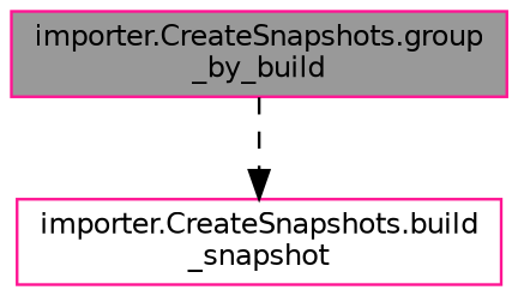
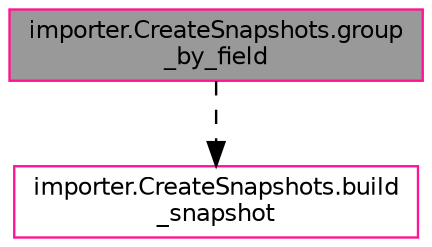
  digraph {
    rankdir=TB
    node [color=deeppink fontname=Helvetica fontsize=10 shape=box style=filled]
-   n1 [fillcolor=grey60 fontcolor=black height=0.2 label="importer.CreateSnapshots.group\l_by_build" width=0.4]
+   n1 [fillcolor=grey60 fontcolor=black height=0.2 label="importer.CreateSnapshots.group\l_by_field" width=0.4]
    n2 [fillcolor=white height=0.2 label="importer.CreateSnapshots.build\l_snapshot" width=0.4]
    n1 -> n2 [color=black fontname=Helvetica fontsize=10 labelfontname=Helvetica labelfontsize=10 style=dashed]
  }
